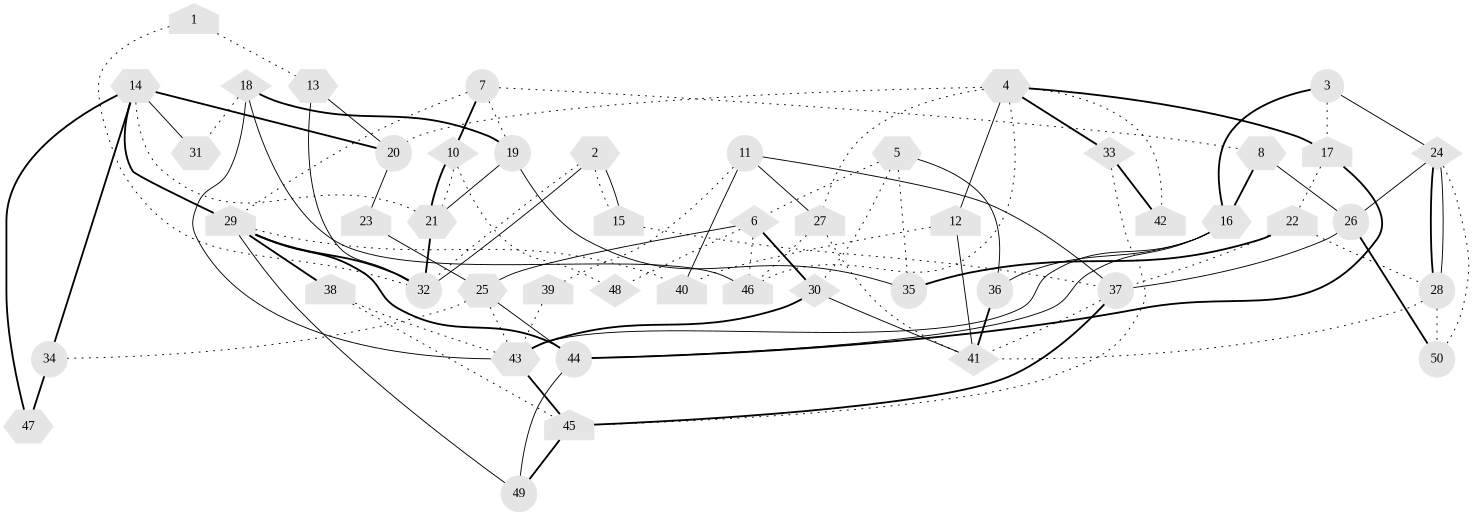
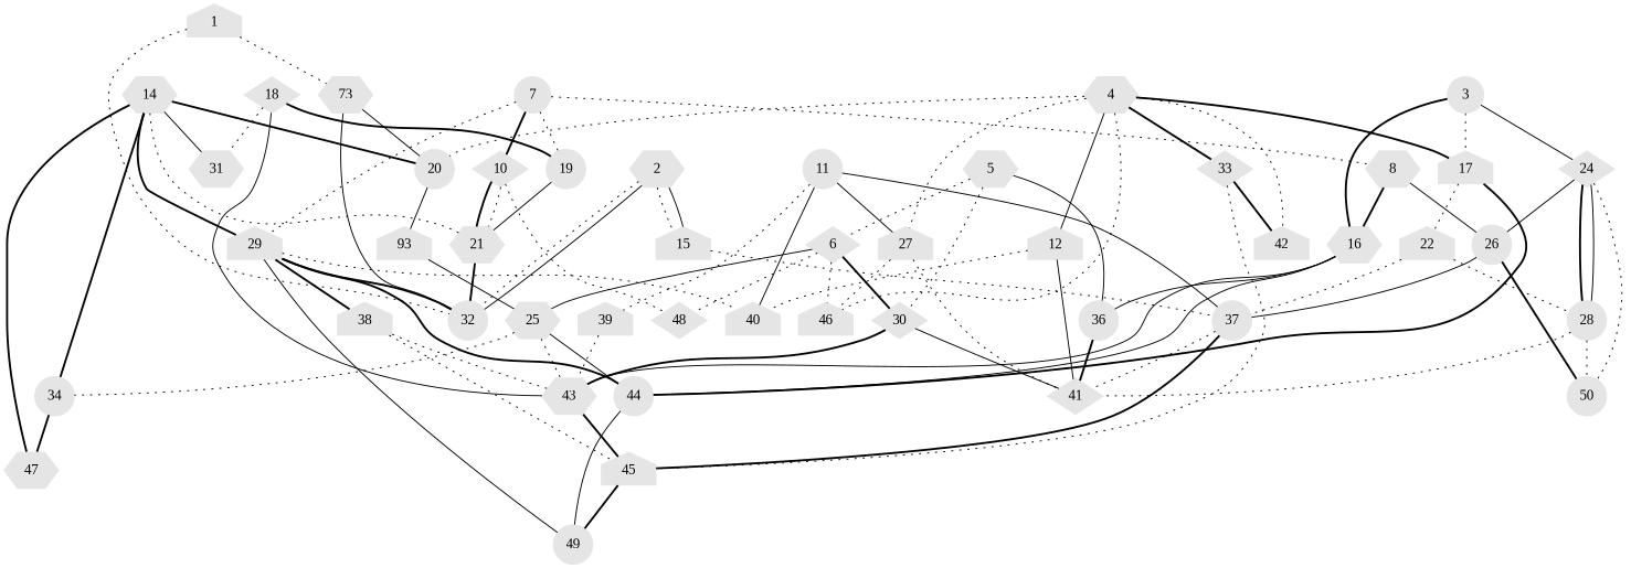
  graph {
    fontname="Liberation Serif"
    node [color=gray90 fontname="Liberation Serif" shape=circle style=filled]
    edge [fontname="Liberation Serif" style=dotted]
    1 [shape=house]
-   13 [shape=hexagon]
+   13 [shape=hexagon label=73]
    32
    20
    2 [shape=hexagon]
    15 [shape=house]
    37
    16 [shape=hexagon]
    3
    17 [shape=house]
    24 [shape=diamond]
    36
    43 [shape=hexagon]
    44
    22 [shape=house]
    26
    28
    50
    4 [shape=hexagon]
    12 [shape=house]
    27 [shape=house]
    33 [shape=diamond]
    42 [shape=house]
    46 [shape=house]
    40 [shape=house]
    41 [shape=diamond]
-   23 [shape=house]
+   23 [shape=house label=93]
    45 [shape=house]
    5 [shape=hexagon]
    6 [shape=diamond]
    30 [shape=diamond]
-   35
    25 [shape=hexagon]
    48 [shape=diamond]
    34
    8 [shape=hexagon]
    7
    10 [shape=diamond]
    19
    29 [shape=house]
    21 [shape=hexagon]
    38 [shape=house]
    49
    11
    39 [shape=house]
    14 [shape=hexagon]
    31 [shape=hexagon]
    47 [shape=hexagon]
    18 [shape=diamond]
    1 -- 13
    1 -- 32
    13 -- 32 [style=solid]
    13 -- 20 [style=solid]
    20 -- 23 [style=solid]
    2 -- 32
    2 -- 32 [style=solid]
    2 -- 15
    2 -- 15 [style=solid]
    15 -- 37
    37 -- 41
    37 -- 45 [style=bold]
    16 -- 36 [style=solid]
    16 -- 43 [style=solid]
    16 -- 44 [style=solid]
    3 -- 16 [style=bold]
    3 -- 17
    3 -- 24 [style=solid]
    17 -- 44 [style=bold]
    17 -- 22
    24 -- 26 [style=solid]
    24 -- 28 [style=bold]
    24 -- 28 [style=solid]
    24 -- 50
    36 -- 41 [style=bold]
    43 -- 45 [style=bold]
    44 -- 49 [style=solid]
    22 -- 37
    22 -- 28
-   22 -- 35 [style=bold]
    26 -- 37 [style=solid]
    26 -- 50 [style=bold]
    28 -- 50
    28 -- 41
    4 -- 20
    4 -- 17 [style=bold]
    4 -- 12 [style=solid]
    4 -- 27
    4 -- 33 [style=bold]
    4 -- 42
    4 -- 46
    12 -- 40
    12 -- 41 [style=solid]
    27 -- 46
    27 -- 41
    33 -- 42 [style=bold]
    33 -- 45
    23 -- 25 [style=solid]
    45 -- 49 [style=bold]
    5 -- 36 [style=solid]
    5 -- 6
    5 -- 30
-   5 -- 35
    6 -- 46
    6 -- 30 [style=bold]
    6 -- 25 [style=solid]
    6 -- 48
    30 -- 43 [style=bold]
    30 -- 41 [style=solid]
    25 -- 43
    25 -- 44 [style=solid]
    25 -- 34
    34 -- 47 [style=bold]
    8 -- 16 [style=bold]
    8 -- 26 [style=solid]
    7 -- 8
    7 -- 10 [style=bold]
    7 -- 19
    7 -- 29
    10 -- 48
    10 -- 21 [style=bold]
    10 -- 21
-   19 -- 35 [style=solid]
    19 -- 21 [style=solid]
    29 -- 32 [style=bold]
    29 -- 44 [style=bold]
    29 -- 40
    29 -- 38 [style=bold]
    29 -- 49 [style=solid]
    21 -- 32 [style=bold]
    38 -- 43
    38 -- 45
    11 -- 37 [style=solid]
    11 -- 27 [style=solid]
    11 -- 40 [style=solid]
    11 -- 39
    39 -- 43
    14 -- 20 [style=bold]
    14 -- 34 [style=bold]
    14 -- 29 [style=bold]
    14 -- 21
    14 -- 31 [style=solid]
    14 -- 47 [style=bold]
    18 -- 43 [style=solid]
-   18 -- 46 [style=solid]
    18 -- 19 [style=bold]
    18 -- 31
  }
